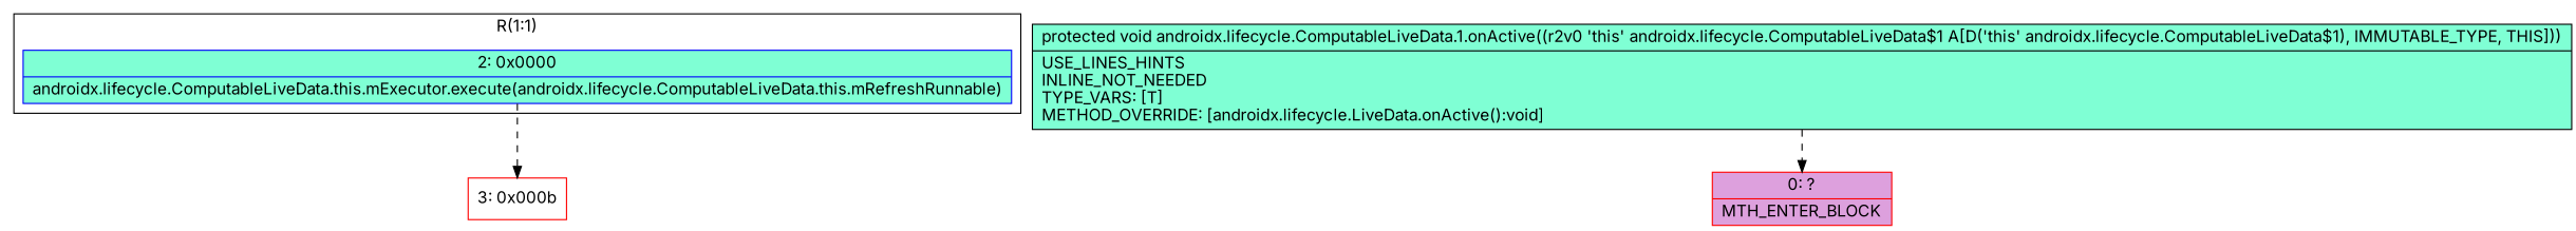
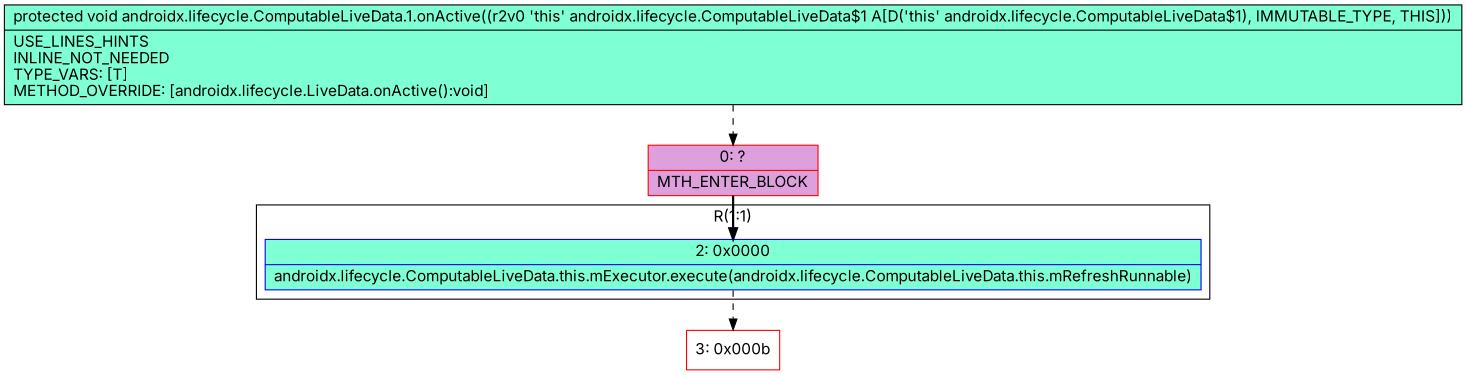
  digraph {
    fontname=Inter
    node [color=red fillcolor=aquamarine fontname=Inter shape=record style=filled]
    edge [fontname=Inter style=dashed]
    n1 [color=blue label="{2\:\ 0x0000|androidx.lifecycle.ComputableLiveData.this.mExecutor.execute(androidx.lifecycle.ComputableLiveData.this.mRefreshRunnable)\l}"]
    n2 [fillcolor=white label="{3\:\ 0x000b}"]
    n3 [fillcolor=plum label="{0\:\ ?|MTH_ENTER_BLOCK\l}"]
    n4 [label="{protected void androidx.lifecycle.ComputableLiveData.1.onActive((r2v0 'this' androidx.lifecycle.ComputableLiveData$1 A[D('this' androidx.lifecycle.ComputableLiveData$1), IMMUTABLE_TYPE, THIS]))  | USE_LINES_HINTS\lINLINE_NOT_NEEDED\lTYPE_VARS: [T]\lMETHOD_OVERRIDE: [androidx.lifecycle.LiveData.onActive():void]\l}" color=""]
    subgraph cluster_1 {
      label="R(1:1)"
      n1
    }
    n1 -> n2
+   n3 -> n1 [style=bold]
    n4 -> n3
  }
